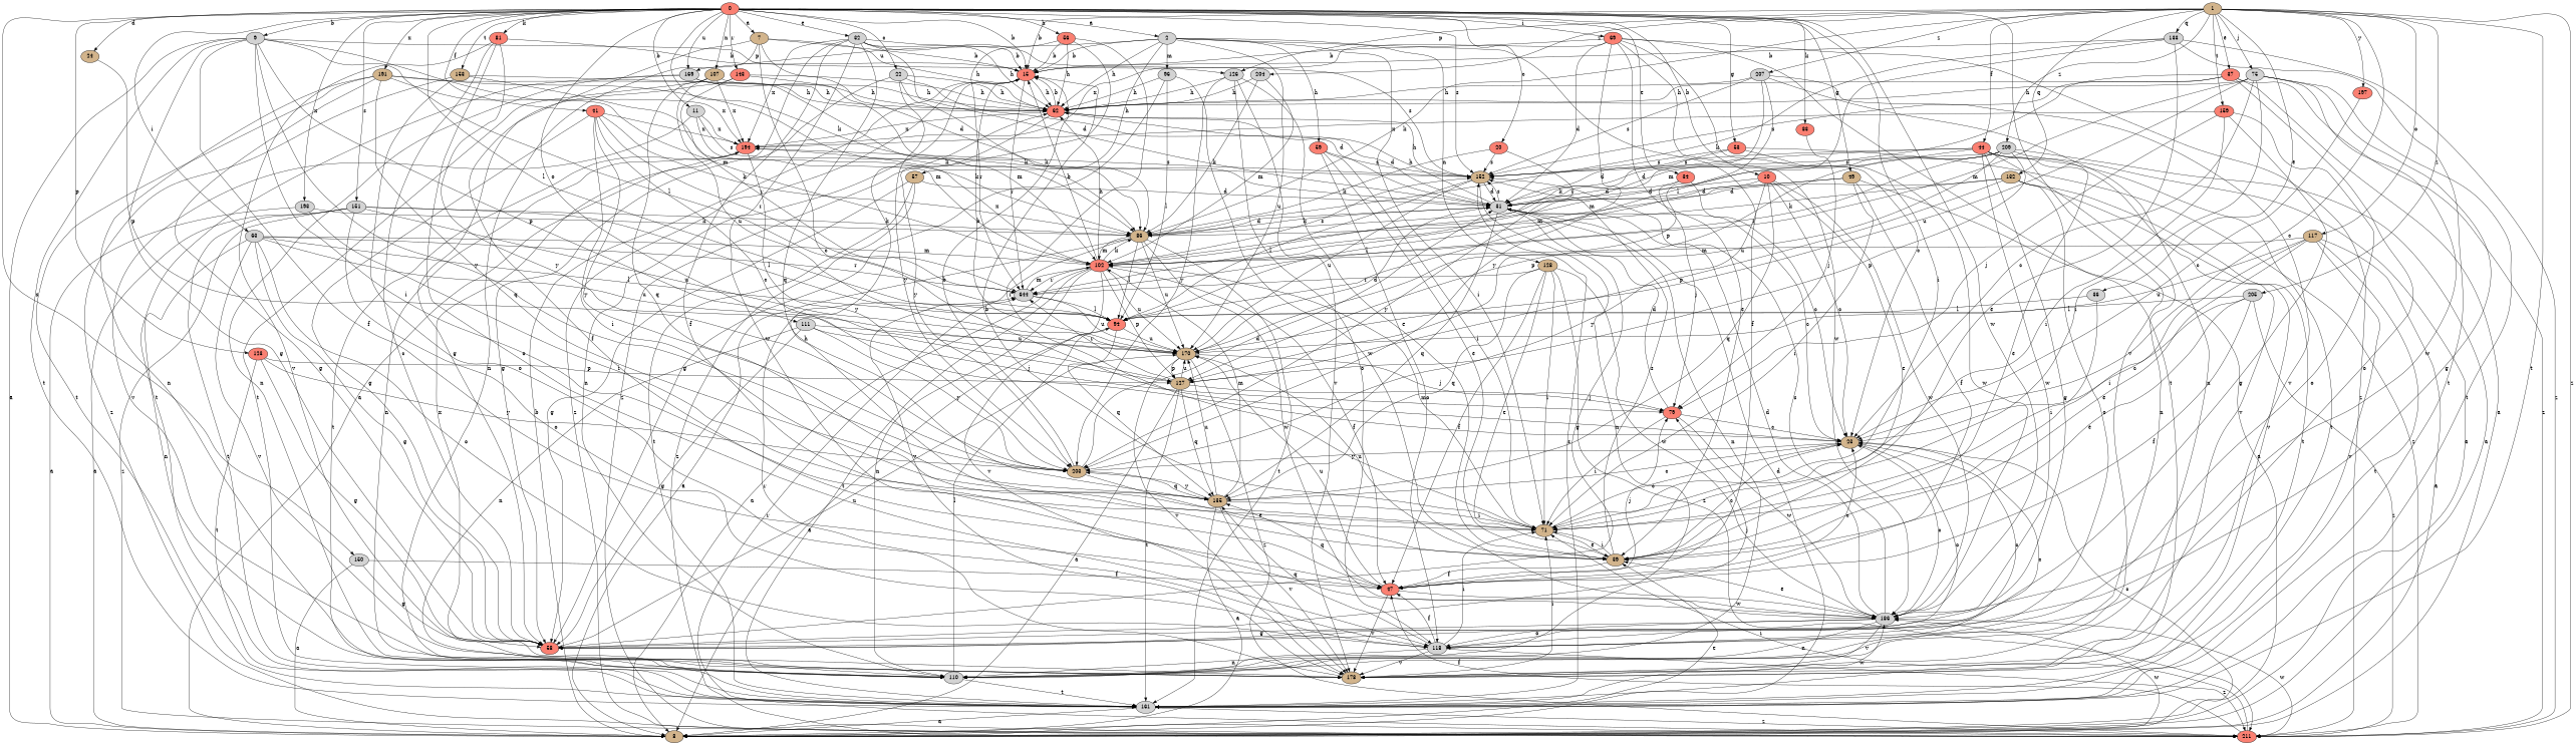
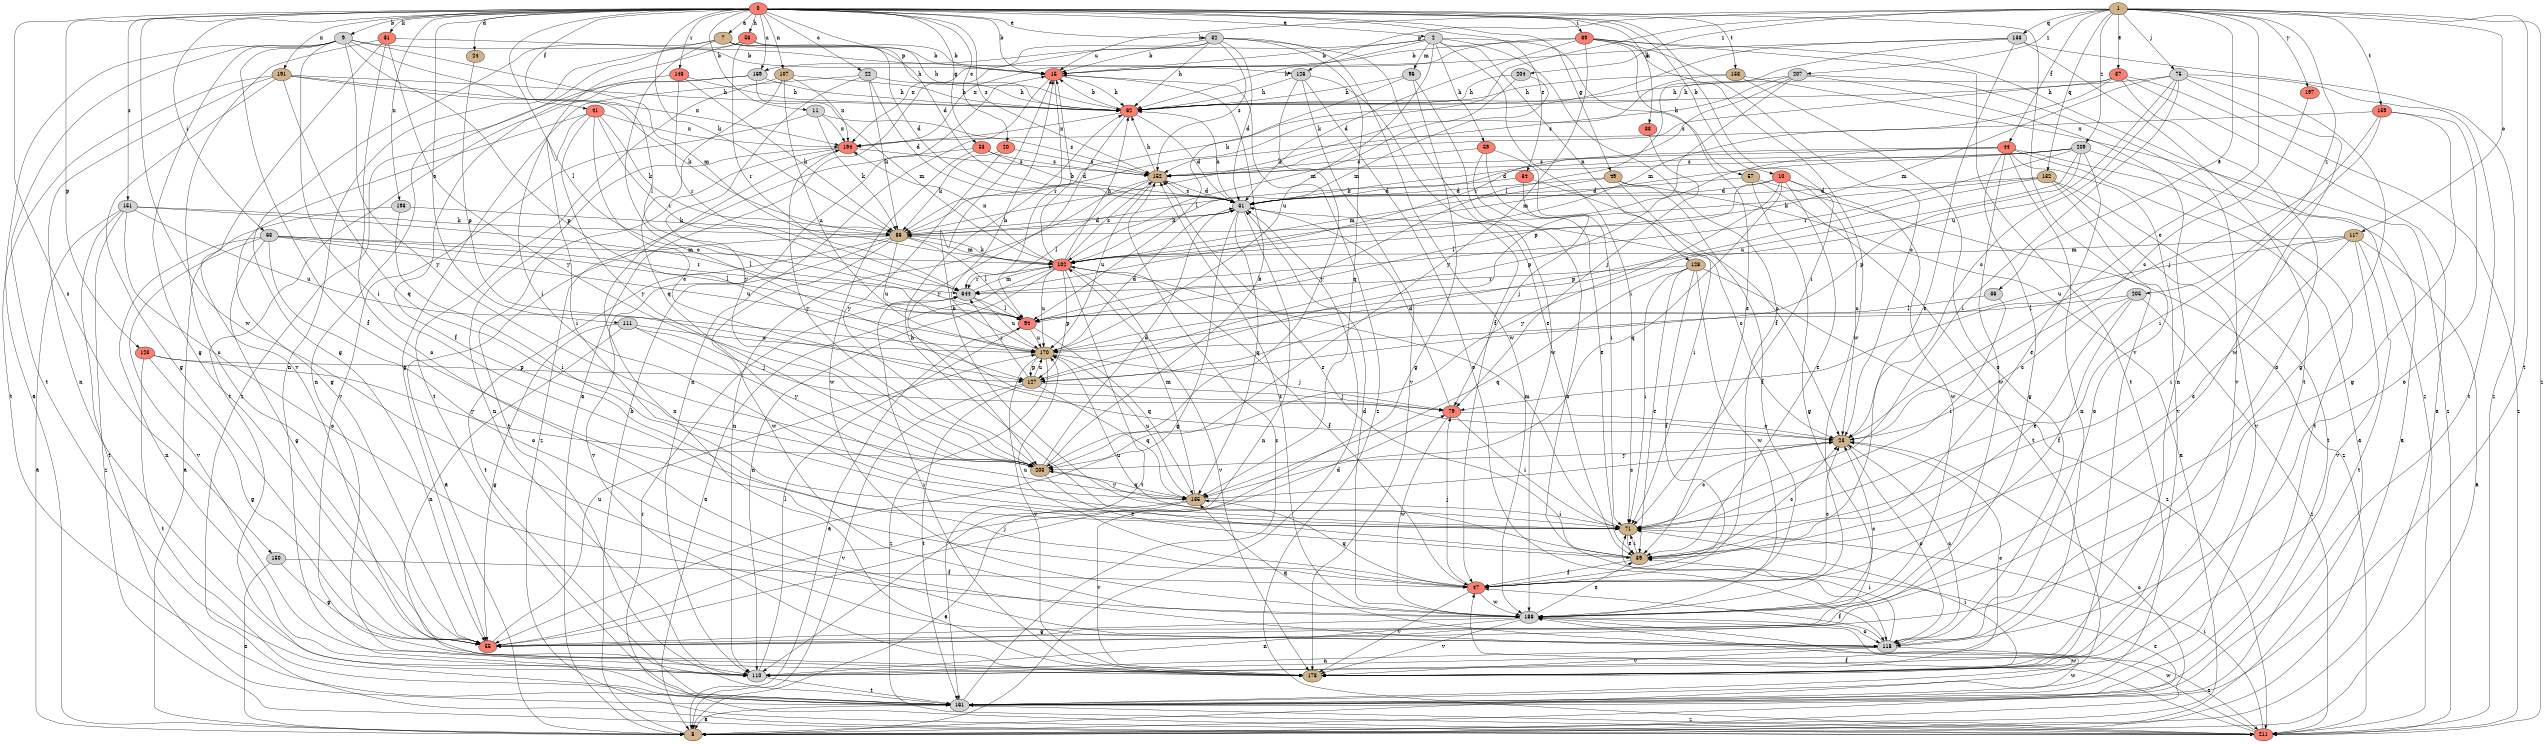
  strict digraph {
    node [fillcolor=lightgrey style=filled]
    2
    0 [fillcolor=salmon]
    7 [fillcolor=tan]
    9
    10 [fillcolor=salmon]
    11
    15 [fillcolor=salmon]
    20 [fillcolor=salmon]
    22
    24 [fillcolor=tan]
    31
    32
    34 [fillcolor=salmon]
    41 [fillcolor=salmon]
    49 [fillcolor=tan]
    53 [fillcolor=salmon]
    56 [fillcolor=salmon]
    63
    69 [fillcolor=salmon]
    71 [fillcolor=tan]
    81 [fillcolor=salmon]
    83 [fillcolor=salmon]
    86 [fillcolor=tan]
    94 [fillcolor=salmon]
    107 [fillcolor=tan]
    111
    123 [fillcolor=salmon]
    143 [fillcolor=salmon]
    150
    151
    152 [fillcolor=tan]
    153 [fillcolor=tan]
    169
    178 [fillcolor=tan]
    186
    191 [fillcolor=tan]
    193
    47 [fillcolor=salmon]
    57 [fillcolor=tan]
    59 [fillcolor=salmon]
    62 [fillcolor=salmon]
    96
    n43 [fillcolor=tan label=128]
    170 [fillcolor=tan]
    23 [fillcolor=tan]
-   55 [fillcolor=salmon label=58]
+   55 [fillcolor=salmon]
    110
    126
    161
    8 [fillcolor=tan]
    102 [fillcolor=salmon]
    127 [fillcolor=tan]
    203 [fillcolor=tan]
    39 [fillcolor=tan]
    135 [fillcolor=tan]
    194 [fillcolor=salmon]
    211 [fillcolor=salmon]
    n58 [label=644]
    79 [fillcolor=salmon]
    118
    1 [fillcolor=tan]
    36
    37 [fillcolor=salmon]
    44 [fillcolor=salmon]
    75
    117 [fillcolor=tan]
    132 [fillcolor=tan]
    133
    159 [fillcolor=salmon]
    197 [fillcolor=salmon]
    204
    205
    207
    209
    2 -> 15 [label=b]
    2 -> 71 [label=i]
    2 -> 169 [label=u]
    2 -> 47 [label=f]
    2 -> 57 [label=h]
    2 -> 59 [label=h]
    2 -> 62 [label=h]
    2 -> 96 [label=m]
    2 -> n43 [label=n]
    2 -> 170 [label=u]
    0 -> 2 [label=a]
    0 -> 7 [label=a]
    0 -> 9 [label=b]
    0 -> 10 [label=b]
    0 -> 11 [label=b]
    0 -> 15 [label=b]
    0 -> 20 [label=c]
    0 -> 22 [label=c]
    0 -> 24 [label=d]
+   0 -> 31 [label=d]
    0 -> 32 [label=e]
    0 -> 34 [label=e]
    0 -> 41 [label=f]
    0 -> 49 [label=g]
    0 -> 53 [label=g]
    0 -> 56 [label=h]
    0 -> 63 [label=i]
    0 -> 69 [label=i]
    0 -> 71 [label=i]
    0 -> 81 [label=k]
    0 -> 83 [label=k]
    0 -> 86 [label=k]
    0 -> 94 [label=l]
    0 -> 107 [label=n]
    0 -> 111 [label=o]
    0 -> 123 [label=p]
    0 -> 143 [label=r]
    0 -> 150 [label=s]
    0 -> 151 [label=s]
    0 -> 152 [label=s]
    0 -> 153 [label=t]
    0 -> 169 [label=u]
    0 -> 178 [label=v]
    0 -> 186 [label=w]
    0 -> 191 [label=x]
    0 -> 193 [label=x]
    7 -> 15 [label=b]
    7 -> 31 [label=d]
    7 -> 62 [label=h]
    7 -> 23 [label=c]
    7 -> 55 [label=g]
    7 -> 110 [label=n]
    9 -> 71 [label=i]
    9 -> 94 [label=l]
    9 -> 47 [label=f]
    9 -> 55 [label=g]
    9 -> 126 [label=p]
    9 -> 161 [label=t]
    9 -> 8 [label=a]
    9 -> 102 [label=m]
    9 -> 127 [label=p]
    9 -> 203 [label=y]
    10 -> 31 [label=d]
    10 -> 94 [label=l]
    10 -> 186 [label=w]
    10 -> 23 [label=c]
    10 -> 203 [label=y]
    10 -> 39 [label=e]
    10 -> 135 [label=q]
    11 -> 86 [label=k]
    11 -> 152 [label=s]
    11 -> 178 [label=v]
    11 -> 194 [label=x]
    15 -> 62 [label=h]
    15 -> 110 [label=n]
    15 -> 211 [label=z]
    15 -> n58 [label=r]
    20 -> 86 [label=k]
    20 -> 152 [label=s]
    20 -> 203 [label=y]
    22 -> 31 [label=d]
    22 -> 86 [label=k]
    22 -> 62 [label=h]
    22 -> 55 [label=g]
    22 -> 203 [label=y]
    24 -> 127 [label=p]
    31 -> 86 [label=k]
    31 -> 152 [label=s]
    31 -> 62 [label=h]
    31 -> 23 [label=c]
    31 -> 55 [label=g]
    31 -> 110 [label=n]
    31 -> 135 [label=q]
    32 -> 15 [label=b]
    32 -> 31 [label=d]
    32 -> 152 [label=s]
    32 -> 186 [label=w]
    32 -> 47 [label=f]
    32 -> 62 [label=h]
    32 -> 8 [label=a]
    32 -> 135 [label=q]
    32 -> 194 [label=x]
    34 -> 31 [label=d]
    34 -> 23 [label=c]
    34 -> 79 [label=j]
    41 -> 71 [label=i]
    41 -> 86 [label=k]
    41 -> 23 [label=c]
    41 -> 55 [label=g]
    41 -> 203 [label=y]
    41 -> 194 [label=x]
    41 -> n58 [label=r]
    49 -> 31 [label=d]
    49 -> 71 [label=i]
    49 -> 47 [label=f]
    49 -> 8 [label=a]
    49 -> 102 [label=m]
    53 -> 31 [label=d]
    53 -> 152 [label=s]
    53 -> 186 [label=w]
    53 -> 211 [label=z]
    56 -> 15 [label=b]
    56 -> 71 [label=i]
    56 -> 62 [label=h]
    56 -> 211 [label=z]
    56 -> n58 [label=r]
    63 -> 94 [label=l]
    63 -> 178 [label=v]
    63 -> 170 [label=u]
    63 -> 55 [label=g]
    63 -> 110 [label=n]
    63 -> 102 [label=m]
    63 -> n58 [label=r]
    63 -> 118 [label=o]
    69 -> 15 [label=b]
    69 -> 31 [label=d]
    69 -> 186 [label=w]
    69 -> 23 [label=c]
    69 -> 161 [label=t]
    69 -> 203 [label=y]
    69 -> 39 [label=e]
    69 -> 194 [label=x]
    69 -> 211 [label=z]
    71 -> 15 [label=b]
    71 -> 23 [label=c]
    71 -> 102 [label=m]
    71 -> 39 [label=e]
    81 -> 15 [label=b]
    81 -> 178 [label=v]
    81 -> 55 [label=c]
    81 -> 203 [label=y]
    81 -> 118 [label=o]
    83 -> 79 [label=j]
    86 -> 31 [label=d]
    86 -> 94 [label=l]
    86 -> 178 [label=v]
    86 -> 186 [label=w]
    86 -> 170 [label=u]
    86 -> 161 [label=t]
    86 -> 8 [label=a]
    86 -> 102 [label=m]
    94 -> 170 [label=u]
    94 -> 8 [label=a]
    94 -> 135 [label=q]
    107 -> 62 [label=h]
    107 -> 170 [label=u]
    107 -> 161 [label=t]
    107 -> 135 [label=q]
    107 -> 194 [label=x]
    111 -> 170 [label=u]
    111 -> 55 [label=g]
    111 -> 110 [label=n]
    111 -> 203 [label=y]
    111 -> 79 [label=j]
    123 -> 55 [label=g]
    123 -> 161 [label=t]
    123 -> 127 [label=p]
    123 -> 203 [label=y]
    143 -> 86 [label=k]
    143 -> 47 [label=f]
    143 -> 62 [label=h]
    143 -> n58 [label=r]
    150 -> 47 [label=f]
    150 -> 55 [label=g]
    150 -> 8 [label=a]
    151 -> 86 [label=k]
    151 -> 94 [label=l]
    151 -> 170 [label=u]
    151 -> 161 [label=t]
    151 -> 8 [label=a]
    151 -> 211 [label=z]
    151 -> 118 [label=o]
    152 -> 31 [label=d]
    152 -> 94 [label=l]
    152 -> 62 [label=h]
    152 -> 170 [label=u]
    152 -> 110 [label=n]
    153 -> 62 [label=h]
    153 -> 102 [label=m]
    153 -> 211 [label=z]
    153 -> 118 [label=o]
    169 -> 62 [label=h]
    169 -> 110 [label=n]
    169 -> 161 [label=t]
    169 -> 102 [label=m]
    178 -> 71 [label=i]
    178 -> 194 [label=x]
    178 -> n58 [label=r]
    186 -> 31 [label=d]
    186 -> 152 [label=s]
    186 -> 178 [label=v]
    186 -> 23 [label=c]
    186 -> 55 [label=g]
    186 -> 110 [label=n]
    186 -> 39 [label=e]
    186 -> 118 [label=o]
    191 -> 86 [label=k]
    191 -> 62 [label=h]
    191 -> 55 [label=g]
    191 -> 110 [label=n]
    191 -> 161 [label=t]
    191 -> 135 [label=q]
    191 -> 194 [label=x]
    193 -> 71 [label=i]
    193 -> 86 [label=k]
    193 -> 8 [label=a]
    47 -> 178 [label=v]
    47 -> 186 [label=w]
    47 -> 170 [label=u]
    47 -> 23 [label=c]
    47 -> 135 [label=q]
    47 -> 79 [label=j]
    57 -> 31 [label=d]
    57 -> 55 [label=g]
    57 -> 161 [label=t]
    57 -> 211 [label=z]
    59 -> 71 [label=i]
    59 -> 152 [label=s]
    59 -> 39 [label=e]
    59 -> 118 [label=o]
    62 -> 15 [label=b]
    62 -> 31 [label=d]
    62 -> 203 [label=y]
    62 -> 194 [label=x]
    96 -> 94 [label=l]
    96 -> 186 [label=w]
    96 -> 62 [label=h]
    96 -> 55 [label=g]
    n43 -> 71 [label=i]
    n43 -> 186 [label=w]
    n43 -> 47 [label=f]
    n43 -> 39 [label=e]
    n43 -> 135 [label=q]
    n43 -> 211 [label=z]
    n43 -> n58 [label=r]
    170 -> 15 [label=b]
    170 -> 31 [label=d]
    170 -> 178 [label=v]
    170 -> 127 [label=p]
    170 -> 211 [label=z]
    170 -> 79 [label=j]
    23 -> 203 [label=y]
    23 -> 118 [label=o]
    55 -> 170 [label=u]
    55 -> 79 [label=j]
    110 -> 94 [label=l]
    110 -> 23 [label=c]
    110 -> 161 [label=t]
    126 -> 178 [label=v]
    126 -> 62 [label=h]
    126 -> 203 [label=y]
    126 -> 39 [label=e]
    126 -> 118 [label=o]
    161 -> 152 [label=s]
    161 -> 186 [label=w]
    161 -> 8 [label=a]
    161 -> 211 [label=z]
    8 -> 15 [label=b]
    8 -> 31 [label=d]
    8 -> 186 [label=w]
    8 -> 23 [label=c]
    8 -> 39 [label=e]
    102 -> 15 [label=b]
    102 -> 86 [label=k]
    102 -> 152 [label=s]
    102 -> 178 [label=v]
    102 -> 47 [label=f]
    102 -> 62 [label=h]
    102 -> 170 [label=u]
    102 -> 110 [label=n]
    102 -> 161 [label=t]
    102 -> 8 [label=a]
    102 -> 127 [label=p]
    102 -> 194 [label=x]
    102 -> n58 [label=r]
    127 -> 170 [label=u]
    127 -> 161 [label=t]
-   127 -> 8 [label=a]
+   127 -> 8 [label=v]
    127 -> 135 [label=q]
    127 -> n58 [label=r]
    127 -> 79 [label=j]
    203 -> 15 [label=b]
    203 -> 31 [label=d]
    203 -> 39 [label=e]
    203 -> 135 [label=q]
    39 -> 71 [label=i]
    39 -> 152 [label=s]
    39 -> 47 [label=f]
    39 -> 62 [label=h]
    39 -> 170 [label=u]
    39 -> 23 [label=c]
    135 -> 71 [label=i]
    135 -> 178 [label=v]
    135 -> 170 [label=u]
    135 -> 23 [label=c]
    135 -> 8 [label=a]
    135 -> 102 [label=m]
    135 -> 203 [label=y]
    194 -> 152 [label=s]
    194 -> 110 [label=n]
    194 -> 161 [label=t]
    194 -> 203 [label=y]
    211 -> 71 [label=i]
    211 -> 186 [label=w]
    211 -> 47 [label=f]
    211 -> n58 [label=r]
    n58 -> 94 [label=l]
    n58 -> 170 [label=u]
    n58 -> 102 [label=m]
    79 -> 31 [label=d]
    79 -> 71 [label=i]
    79 -> 186 [label=w]
    79 -> 23 [label=c]
    118 -> 71 [label=i]
    118 -> 178 [label=v]
    118 -> 47 [label=f]
    118 -> 23 [label=c]
    118 -> 110 [label=n]
    118 -> 135 [label=q]
    118 -> 211 [label=z]
    1 -> 15 [label=b]
    1 -> 86 [label=k]
    1 -> 23 [label=c]
    1 -> 126 [label=p]
    1 -> 161 [label=t]
    1 -> 211 [label=z]
    1 -> 36 [label=e]
    1 -> 37 [label=e]
    1 -> 44 [label=f]
    1 -> 75 [label=j]
    1 -> 117 [label=o]
    1 -> 132 [label=q]
    1 -> 133 [label=q]
    1 -> 159 [label=t]
    1 -> 197 [label=y]
    1 -> 204 [label=z]
    1 -> 205 [label=z]
    1 -> 207 [label=z]
    1 -> 209 [label=z]
    36 -> 71 [label=i]
    36 -> 94 [label=l]
    37 -> 152 [label=s]
    37 -> 62 [label=h]
    37 -> 8 [label=a]
    37 -> 102 [label=m]
    37 -> 211 [label=z]
    37 -> 118 [label=o]
    44 -> 31 [label=d]
    44 -> 152 [label=s]
    44 -> 178 [label=v]
    44 -> 186 [label=w]
    44 -> 55 [label=g]
    44 -> 110 [label=n]
    44 -> 161 [label=t]
    44 -> 8 [label=a]
    44 -> 127 [label=p]
    75 -> 71 [label=i]
    75 -> 186 [label=w]
    75 -> 62 [label=h]
    75 -> 170 [label=u]
    75 -> 23 [label=c]
    75 -> 55 [label=g]
    75 -> 161 [label=t]
    75 -> 102 [label=m]
    117 -> 71 [label=i]
    117 -> 178 [label=v]
    117 -> 170 [label=u]
    117 -> 161 [label=t]
    117 -> 8 [label=a]
    117 -> 102 [label=m]
    117 -> 39 [label=e]
    132 -> 31 [label=d]
    132 -> 86 [label=k]
    132 -> 178 [label=v]
    132 -> 161 [label=t]
    132 -> 127 [label=p]
    132 -> 118 [label=o]
    133 -> 15 [label=b]
    133 -> 86 [label=k]
    133 -> 94 [label=l]
    133 -> 161 [label=t]
    133 -> 39 [label=e]
    133 -> 211 [label=z]
    159 -> 71 [label=i]
    159 -> 55 [label=g]
    159 -> 194 [label=x]
    159 -> 79 [label=j]
    159 -> 118 [label=o]
    197 -> 23 [label=c]
    204 -> 86 [label=k]
    204 -> 62 [label=h]
    204 -> 102 [label=m]
    205 -> 94 [label=l]
    205 -> 47 [label=f]
    205 -> 23 [label=c]
    205 -> 39 [label=e]
    205 -> 211 [label=z]
    207 -> 152 [label=s]
    207 -> 178 [label=v]
    207 -> 62 [label=h]
    207 -> 110 [label=n]
    207 -> 127 [label=p]
    207 -> n58 [label=r]
    209 -> 86 [label=k]
    209 -> 152 [label=s]
    209 -> 170 [label=u]
    209 -> 8 [label=a]
    209 -> 102 [label=m]
    209 -> 127 [label=p]
    209 -> 39 [label=e]
    209 -> n58 [label=r]
  }
